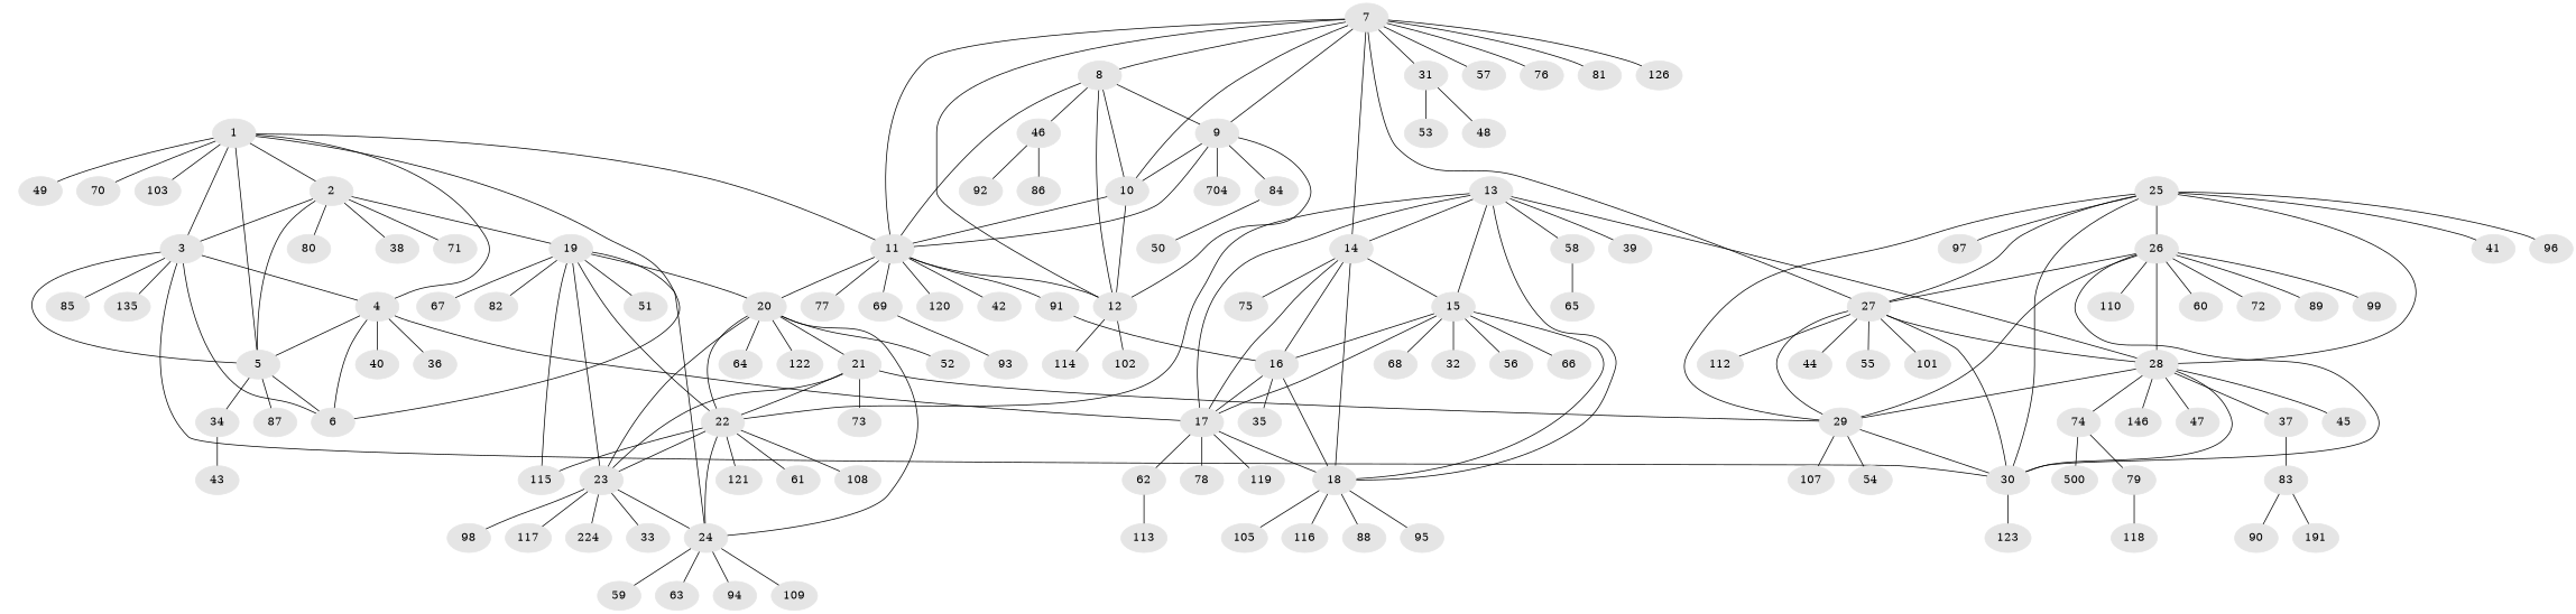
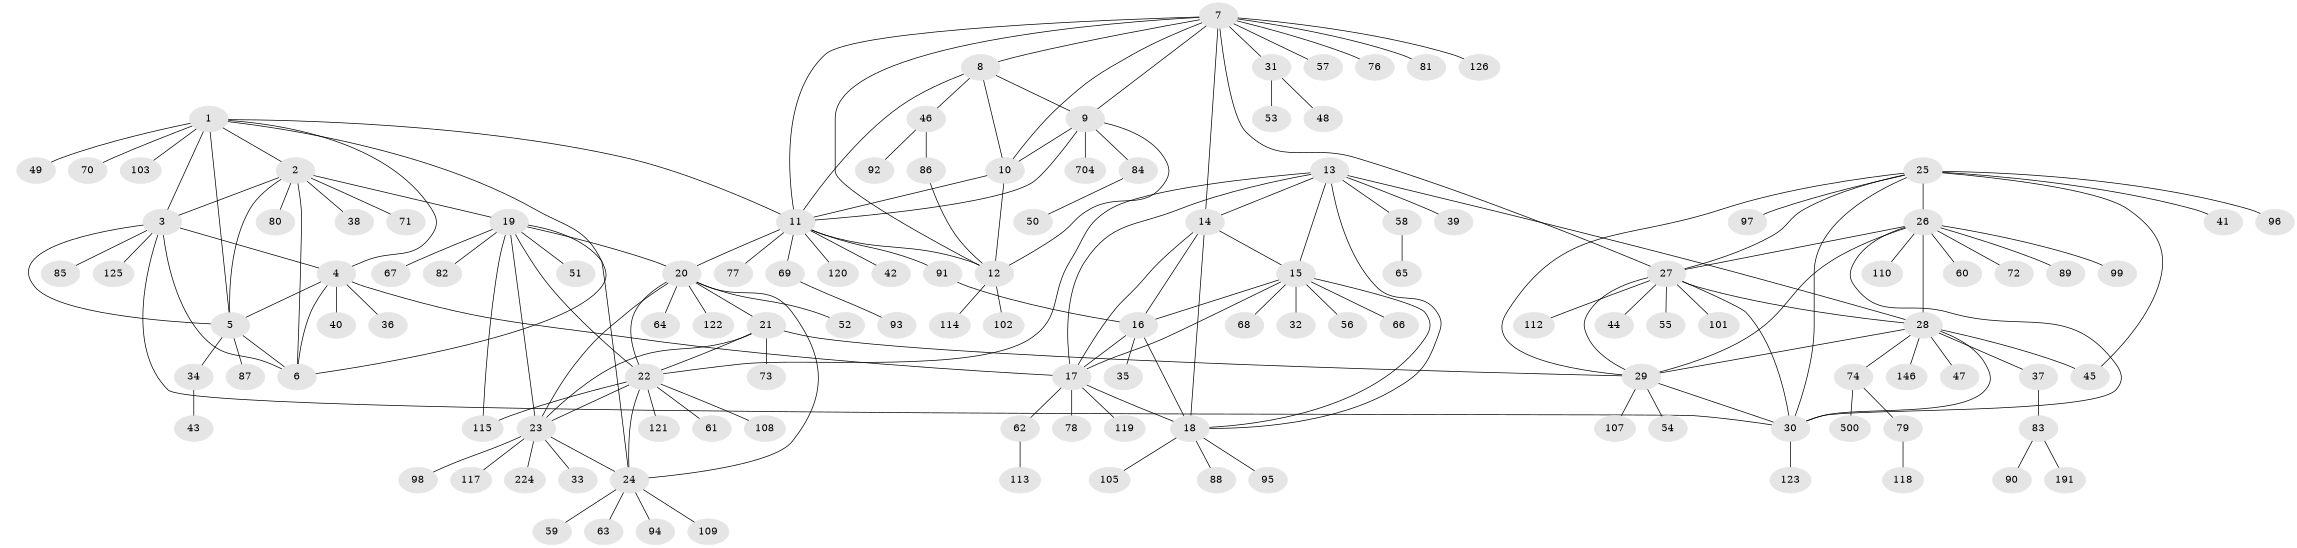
  graph {
    fontname="DejaVu Serif"
    node [color=gray90 fontname="DejaVu Serif" style=filled]
    edge [fontname="DejaVu Serif"]
    1
    2
    3
    4
    5
    6
    11
    49
    70
    103
    19
    38
    71
    80
    30
    85
-   125 [label=135]
+   125
    17
    36
    40
    34
    87
    12
    20
    42
    69
    77
    91
    120
    22
    23
    24
    51
    67
    82
    115
    123
    18
    62
    78
    119
    43
    7
    8
    9
    10
    14
    27
    31
    57
    76
    81
    126
    46
    84
    n56 [label=704]
    102
    114
    15
    16
-   75
    28
    29
    44
    55
    101
    112
    48
    53
    86
    92
    50
    21
    52
    64
    122
    93
    13
    39
    58
    32
    56
    66
    68
    35
    88
    95
    105
-   116
    61
    108
    121
    37
    45
    47
    74
    n97 [label=146]
    65
    113
    73
    33
    98
    117
    n104 [label=224]
    59
    63
    94
    109
    54
    107
    25
    26
    41
    96
    97
    60
    72
    89
    99
    110
    83
    79
    n123 [label=500]
    90
    n125 [label=191]
    118
    1 -- 2
    1 -- 3
    1 -- 4
    1 -- 5
    1 -- 6
    1 -- 11
    1 -- 49
    1 -- 70
    1 -- 103
    2 -- 3
    2 -- 5
+   2 -- 6
    2 -- 19
    2 -- 38
    2 -- 71
    2 -- 80
    3 -- 4
    3 -- 5
    3 -- 6
    3 -- 30
    3 -- 85
    3 -- 125
    4 -- 5
    4 -- 6
    4 -- 17
    4 -- 36
    4 -- 40
    5 -- 6
    5 -- 34
    5 -- 87
    11 -- 12
    11 -- 20
    11 -- 42
    11 -- 69
    11 -- 77
    11 -- 91
    11 -- 120
    19 -- 20
    19 -- 22
    19 -- 23
    19 -- 24
    19 -- 51
    19 -- 67
    19 -- 82
    19 -- 115
    30 -- 123
    17 -- 18
    17 -- 62
    17 -- 78
    17 -- 119
    34 -- 43
    12 -- 102
    12 -- 114
    20 -- 22
    20 -- 23
    20 -- 24
    20 -- 21
    20 -- 52
    20 -- 64
    20 -- 122
    69 -- 93
    91 -- 16
    22 -- 23
    22 -- 24
    22 -- 115
    22 -- 61
    22 -- 108
    22 -- 121
    23 -- 24
    23 -- 33
    23 -- 98
    23 -- 117
    23 -- n104
    24 -- 59
    24 -- 63
    24 -- 94
    24 -- 109
    18 -- 88
    18 -- 95
    18 -- 105
-   18 -- 116
    62 -- 113
    7 -- 11
    7 -- 12
    7 -- 8
    7 -- 9
    7 -- 10
    7 -- 14
    7 -- 27
    7 -- 31
    7 -- 57
    7 -- 76
    7 -- 81
    7 -- 126
    8 -- 11
-   8 -- 12
+   86 -- 12
    8 -- 9
    8 -- 10
    8 -- 46
    9 -- 11
    9 -- 12
    9 -- 10
    9 -- 84
    9 -- n56
    10 -- 11
    10 -- 12
    14 -- 17
    14 -- 18
    14 -- 15
    14 -- 16
-   14 -- 75
    27 -- 30
    27 -- 28
    27 -- 29
    27 -- 44
    27 -- 55
    27 -- 101
    27 -- 112
    31 -- 48
    31 -- 53
    46 -- 86
    46 -- 92
    84 -- 50
    15 -- 17
    15 -- 18
    15 -- 16
    15 -- 32
    15 -- 56
    15 -- 66
    15 -- 68
    16 -- 17
    16 -- 18
    16 -- 35
    28 -- 30
    28 -- 29
    28 -- 37
    28 -- 45
    28 -- 47
    28 -- 74
    28 -- n97
    29 -- 30
    29 -- 54
    29 -- 107
    21 -- 22
    21 -- 23
    21 -- 29
    21 -- 73
    13 -- 17
    13 -- 22
    13 -- 18
    13 -- 14
    13 -- 15
    13 -- 28
    13 -- 39
    13 -- 58
    58 -- 65
    37 -- 83
    74 -- 79
    74 -- n123
    25 -- 30
    25 -- 27
-   25 -- 28
+   25 -- 45
    25 -- 29
    25 -- 26
    25 -- 41
    25 -- 96
    25 -- 97
    26 -- 30
    26 -- 27
    26 -- 28
    26 -- 29
    26 -- 60
    26 -- 72
    26 -- 89
    26 -- 99
    26 -- 110
    83 -- 90
    83 -- n125
    79 -- 118
  }
